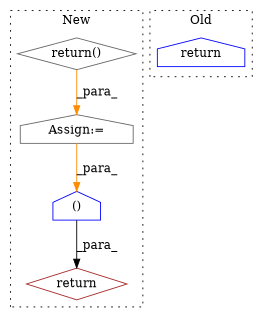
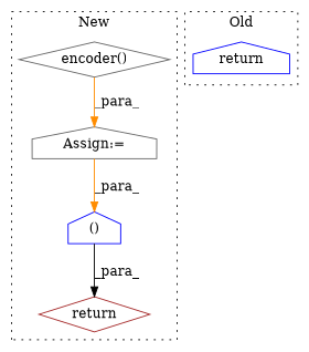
  digraph {
    node [a=93 l=7 shape=house color=gray40]
    edge [color=darkorange style=solid]
-   n1 [a=75 l="13,17" label="return()" s="5126,5142" shape=diamond]
+   n1 [a=75 l="13,17" label="encoder()" s="5126,5142" shape=diamond]
    n2 [a=68 l=3 label="Assign:=" s=5123]
    n3 [a=54 l=6 label="()" s=5269 color=blue]
    n4 [label=return s=5259 shape=diamond color=brown]
    n5 [label=return s=210 color=blue]
    subgraph cluster_1 {
      label=New
      style=dotted
      n1
      n2
      n3
      n4
    }
    subgraph cluster_2 {
      label=Old
      style=dotted
      n5
    }
    n1 -> n2 [label=_para_]
    n2 -> n3 [label=_para_]
    n3 -> n4 [label=_para_ color=black]
  }
